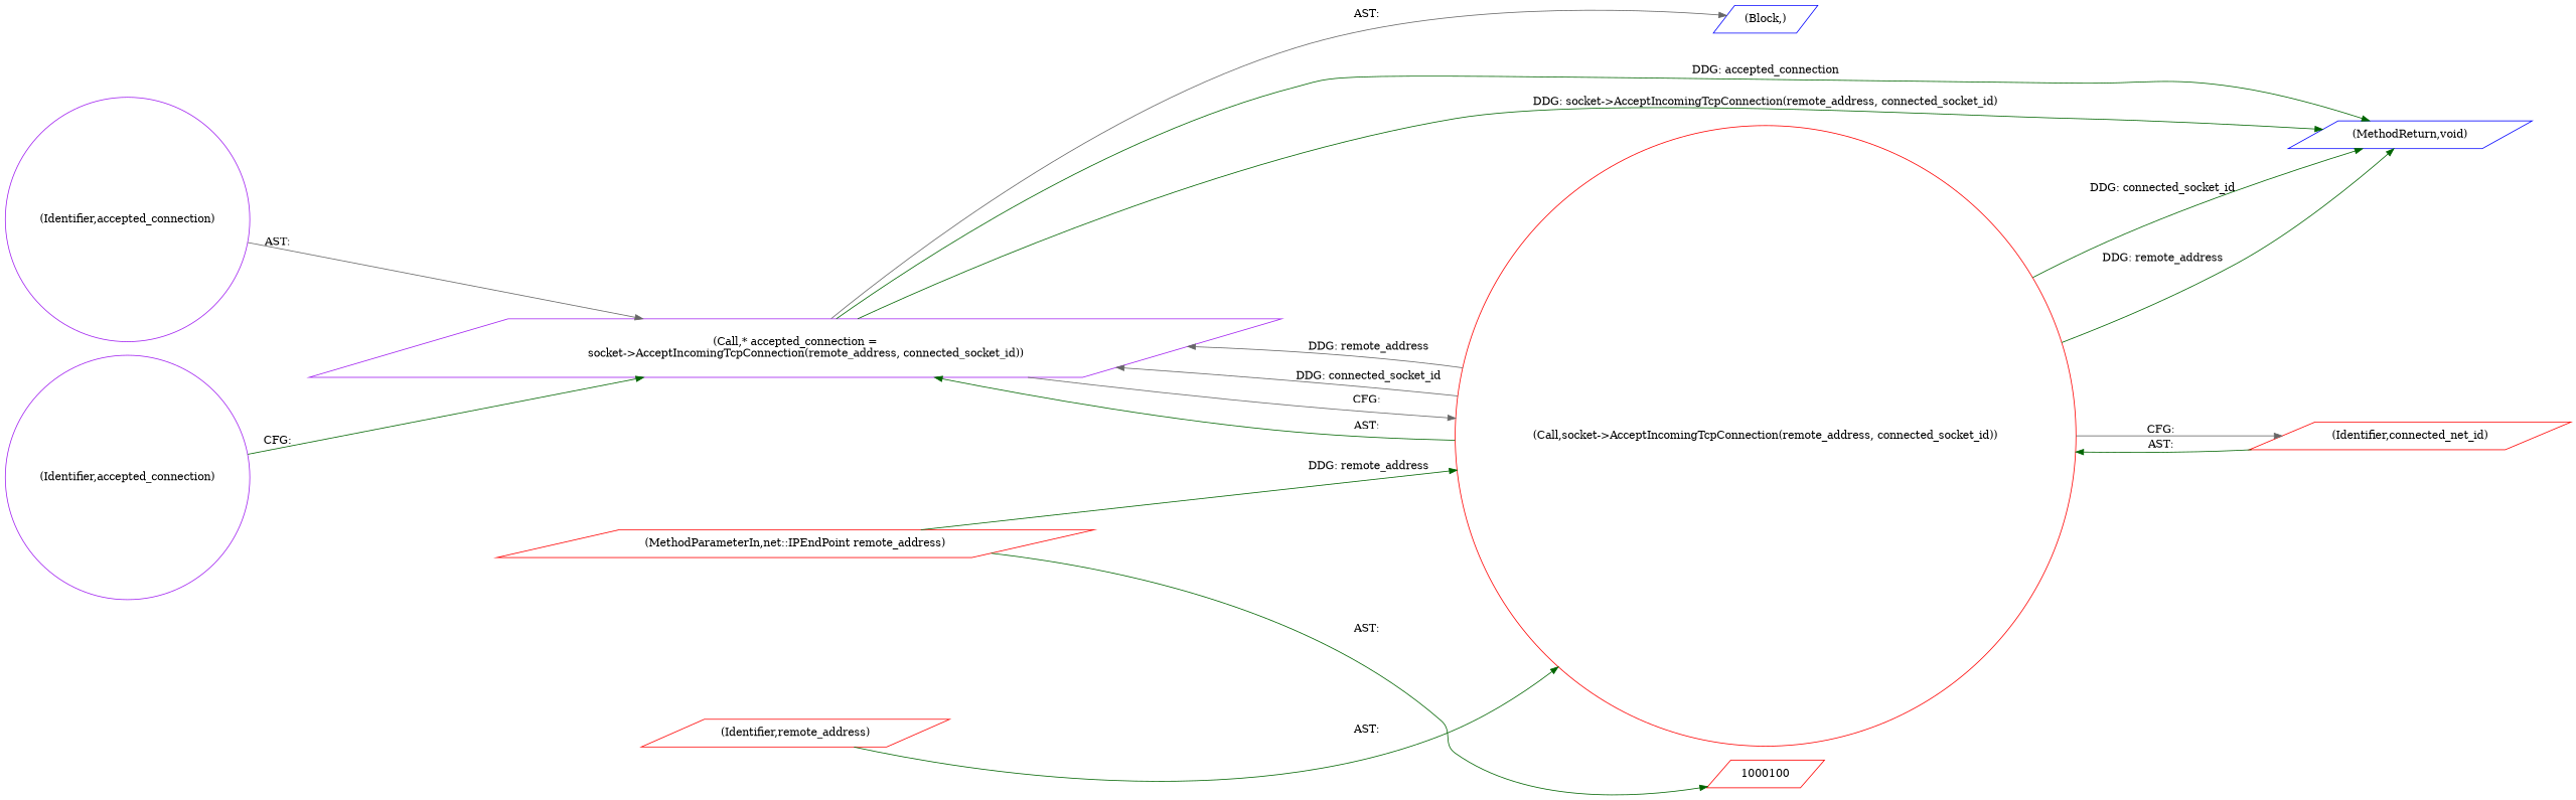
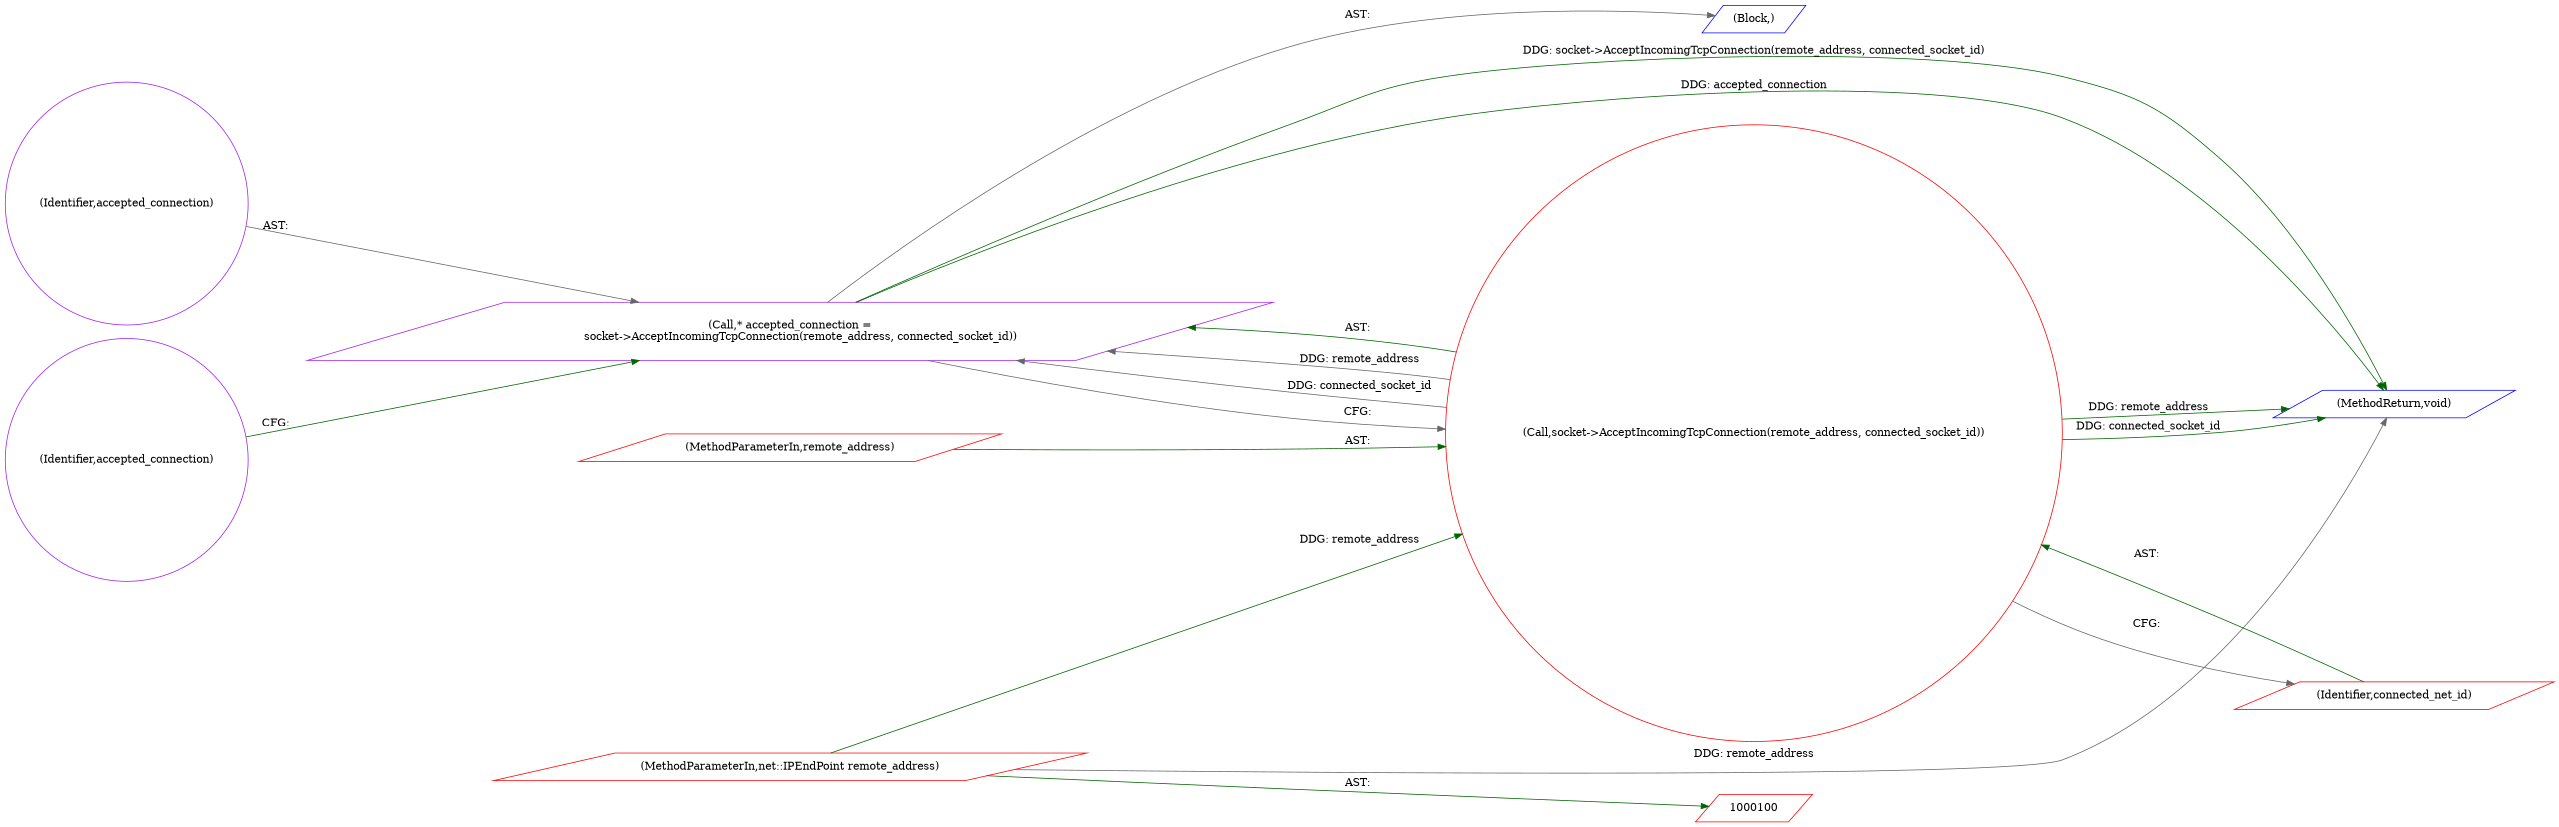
  digraph {
    rankdir=LR
    node [color=red shape=parallelogram]
    edge [color=darkgreen]
    n1 [color=purple label="(Call,* accepted_connection =\n      socket->AcceptIncomingTcpConnection(remote_address, connected_socket_id))"]
    n2 [label="(Call,socket->AcceptIncomingTcpConnection(remote_address, connected_socket_id))" shape=circle]
    n3 [color=blue label="(MethodReturn,void)"]
    n4 [color=blue label="(Block,)"]
    n5 [label="(Identifier,connected_net_id)"]
    n6 [label="(MethodParameterIn,net::IPEndPoint remote_address)"]
    1000100
    n8 [color=purple label="(Identifier,accepted_connection)" shape=circle]
-   n9 [label="(Identifier,remote_address)"]
+   n9 [label="(MethodParameterIn,remote_address)"]
    n10 [color=purple label="(Identifier,accepted_connection)" shape=circle]
    n1 -> n2 [color=gray40 label="CFG: "]
    n1 -> n3 [label="DDG: accepted_connection"]
    n1 -> n3 [label="DDG: socket->AcceptIncomingTcpConnection(remote_address, connected_socket_id)"]
    n1 -> n4 [color=gray40 label="AST: "]
    n2 -> n1 [label="AST: "]
    n2 -> n1 [color=gray40 label="DDG: remote_address"]
    n2 -> n1 [color=gray40 label="DDG: connected_socket_id"]
    n2 -> n3 [label="DDG: connected_socket_id"]
    n2 -> n3 [label="DDG: remote_address"]
    n2 -> n5 [color=gray40 label="CFG: "]
    n5 -> n2 [label="AST: "]
    n6 -> n2 [label="DDG: remote_address"]
+   n6 -> n3 [color=gray40 label="DDG: remote_address"]
    n6 -> 1000100 [label="AST: "]
    n8 -> n1 [color=gray40 label="AST: "]
    n9 -> n2 [label="AST: "]
    n10 -> n1 [label="CFG: "]
  }
